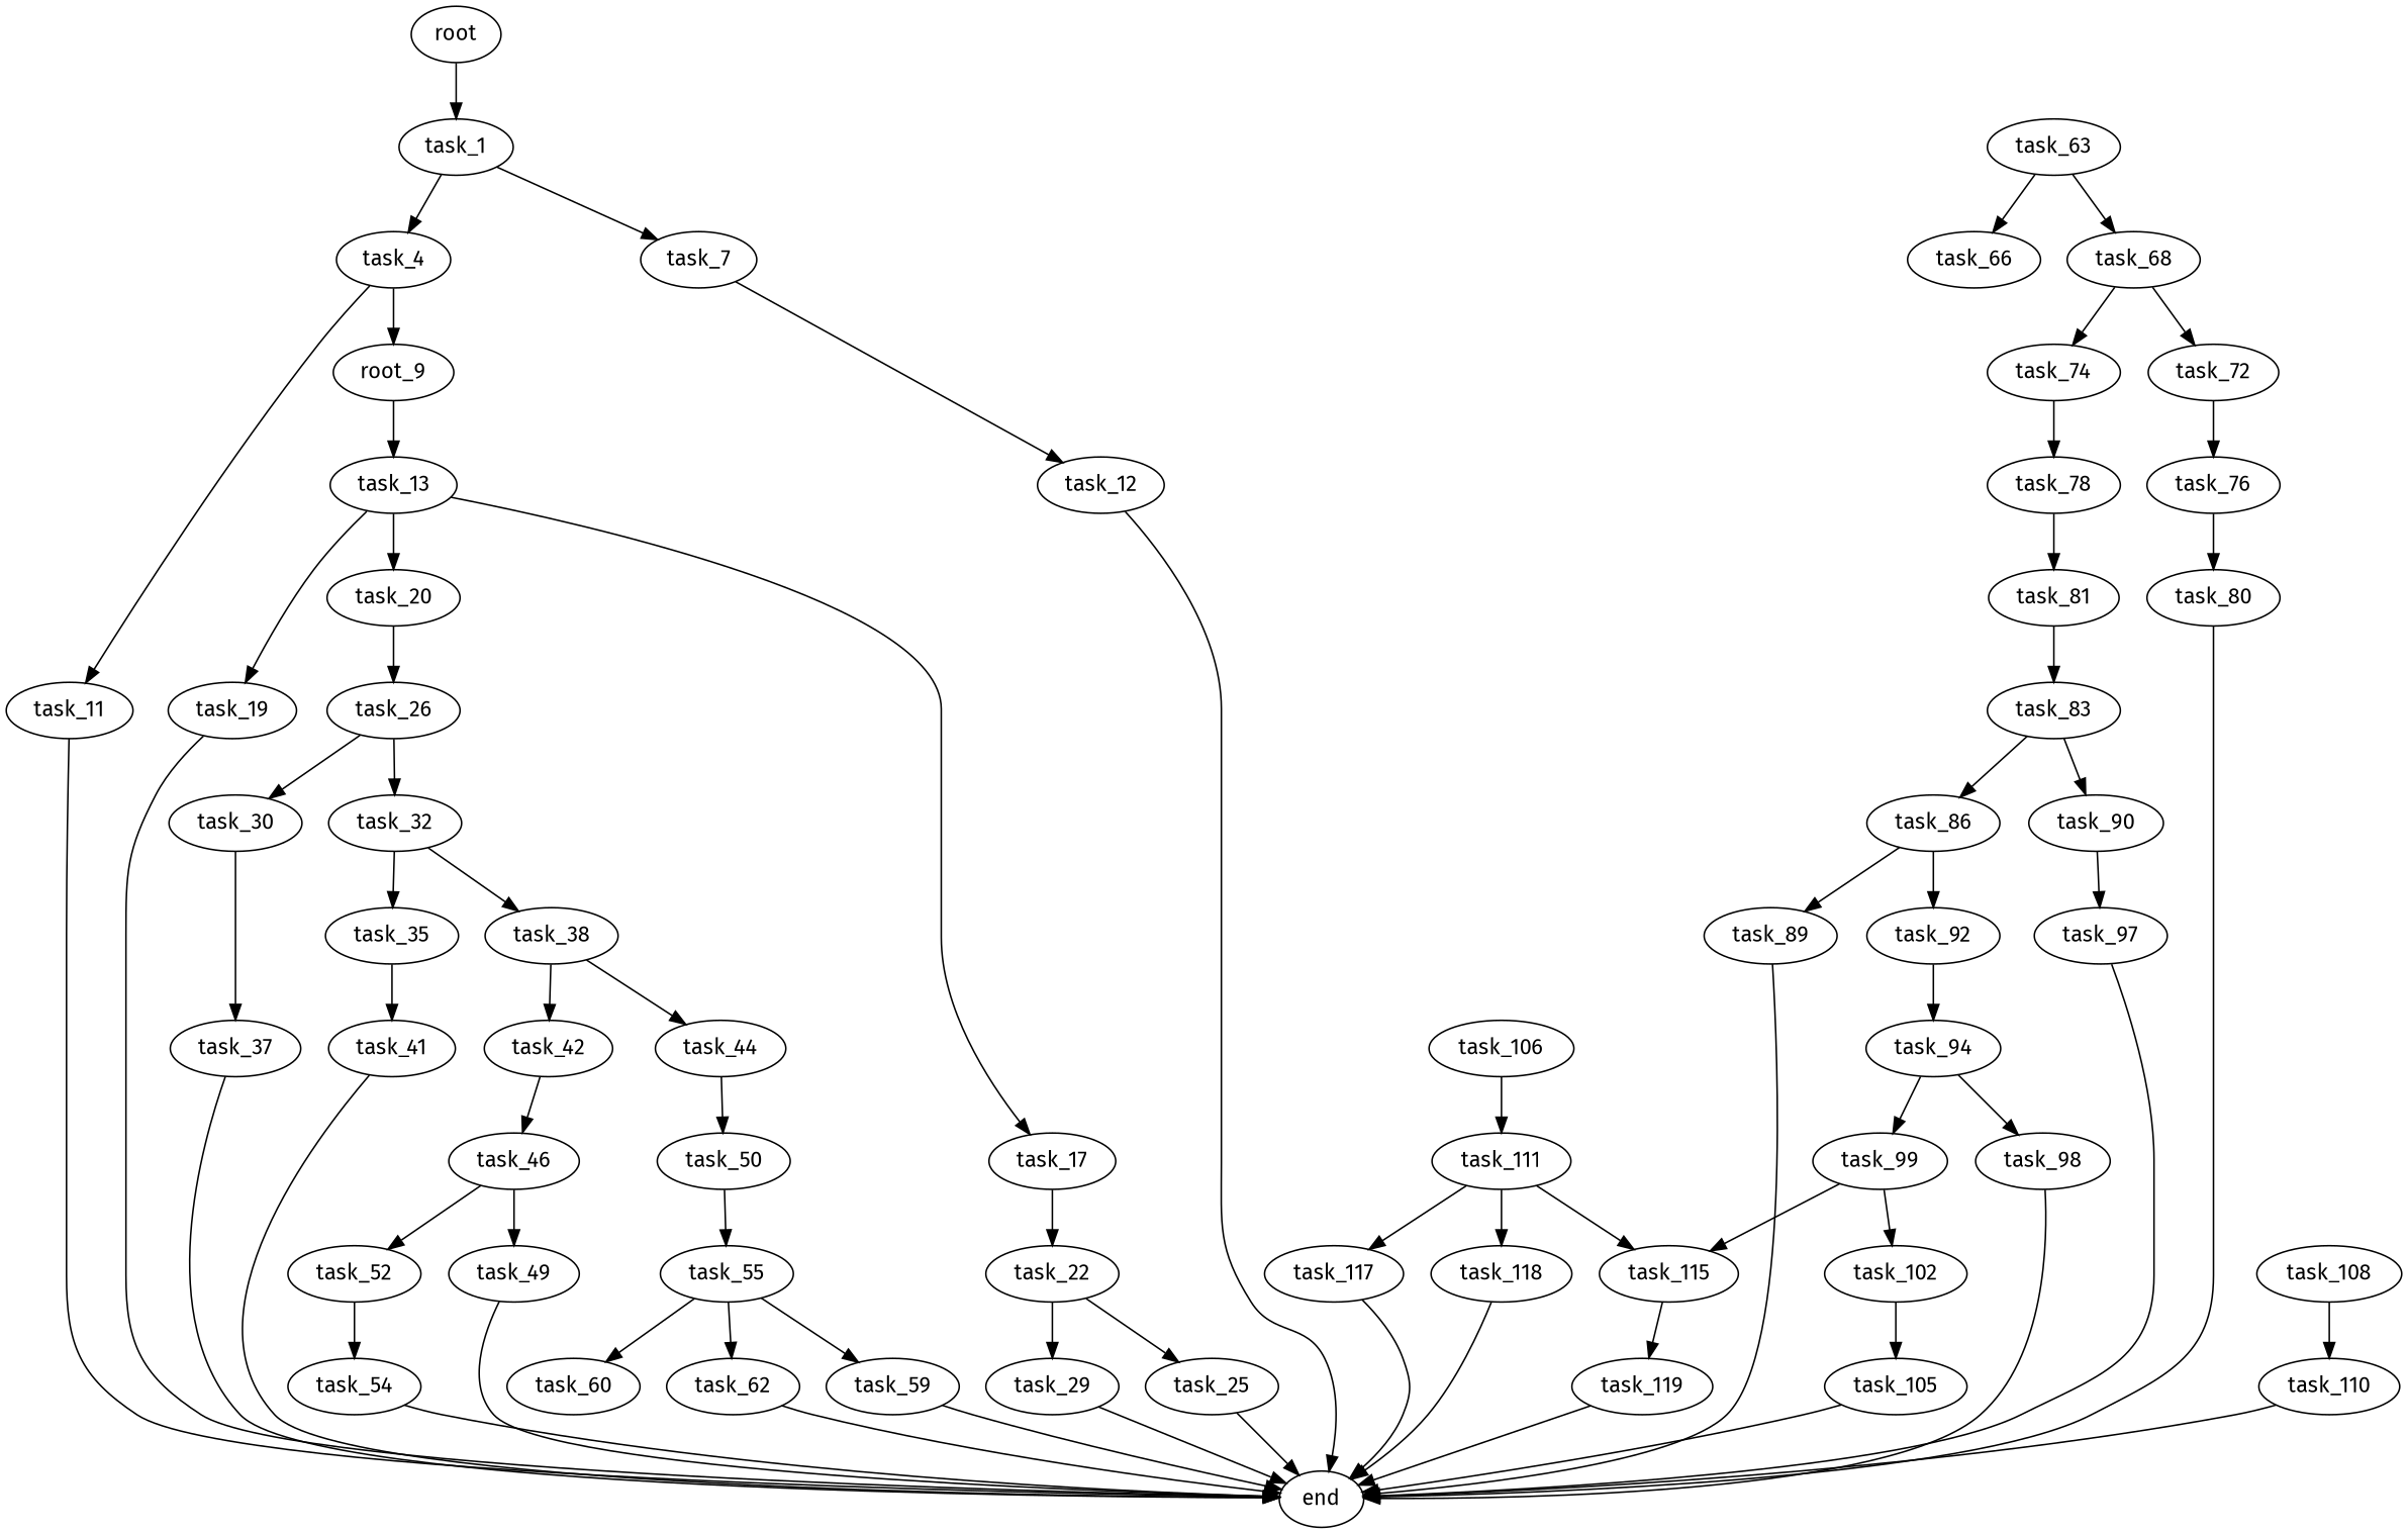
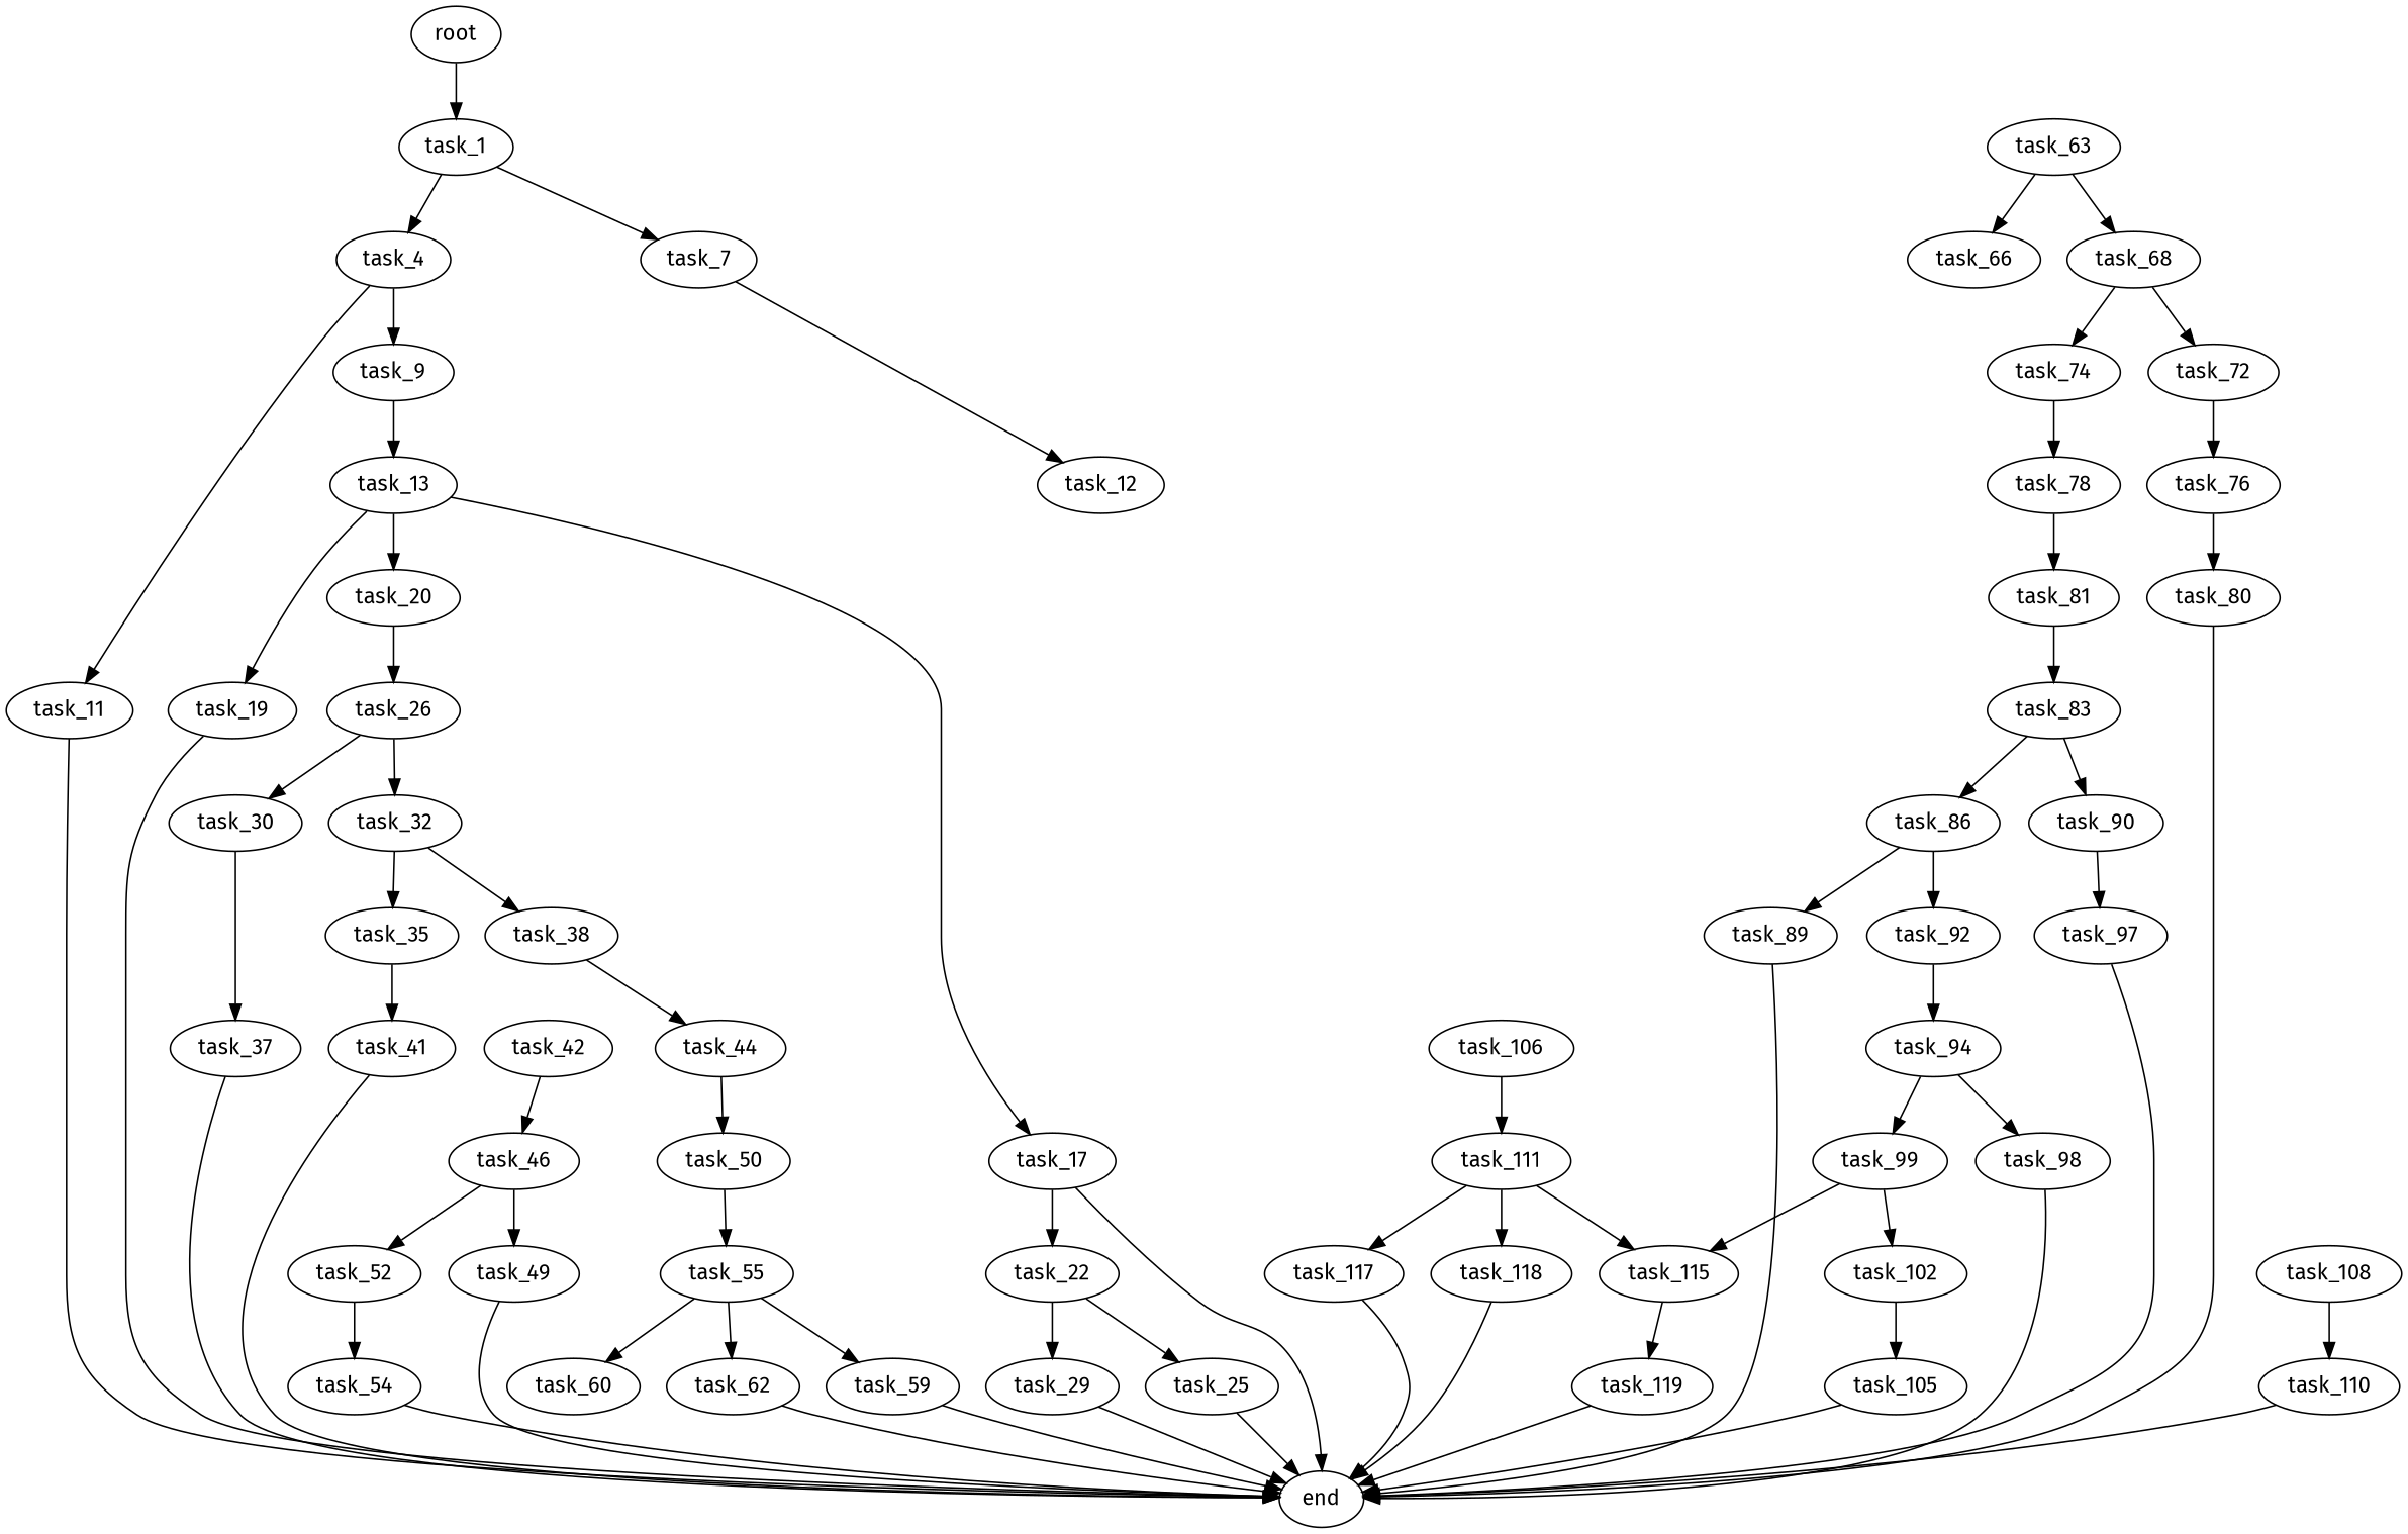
  digraph {
    fontname="Fira Sans"
    node [fontname="Fira Sans"]
    edge [fontname="Fira Sans"]
    root
    task_1
    task_4
    task_7
-   task_9 [label=root_9]
+   task_9
    task_11
    task_12
    task_13
    end
    task_17
    task_19
    task_20
    task_22
    task_26
    task_25
    task_29
    task_30
    task_32
    task_37
    task_35
    task_38
    task_41
    task_42
    task_44
    task_46
    task_50
    task_49
    task_52
    task_55
    task_54
    task_59
    task_60
    task_62
    task_63
    task_66
    task_68
    task_72
    task_74
    task_76
    task_78
    task_80
    task_81
    task_83
    task_86
    task_90
    task_89
    task_92
    task_97
    task_94
    task_98
    task_99
    task_102
    task_115
    task_105
    task_106
    task_111
    task_108
    task_110
    task_117
    task_118
    task_119
    root -> task_1
    task_1 -> task_4
    task_1 -> task_7
    task_4 -> task_9
    task_4 -> task_11
    task_7 -> task_12
    task_9 -> task_13
    task_11 -> end
-   task_12 -> end
+   task_17 -> end
    task_13 -> task_17
    task_13 -> task_19
    task_13 -> task_20
    task_17 -> task_22
    task_19 -> end
    task_20 -> task_26
    task_22 -> task_25
    task_22 -> task_29
    task_26 -> task_30
    task_26 -> task_32
    task_25 -> end
    task_29 -> end
    task_30 -> task_37
    task_32 -> task_35
    task_32 -> task_38
    task_37 -> end
    task_35 -> task_41
-   task_38 -> task_42
    task_38 -> task_44
    task_41 -> end
    task_42 -> task_46
    task_44 -> task_50
    task_46 -> task_49
    task_46 -> task_52
    task_50 -> task_55
    task_49 -> end
    task_52 -> task_54
    task_55 -> task_59
    task_55 -> task_60
    task_55 -> task_62
    task_54 -> end
    task_59 -> end
    task_62 -> end
    task_63 -> task_66
    task_63 -> task_68
    task_68 -> task_72
    task_68 -> task_74
    task_72 -> task_76
    task_74 -> task_78
    task_76 -> task_80
    task_78 -> task_81
    task_80 -> end
    task_81 -> task_83
    task_83 -> task_86
    task_83 -> task_90
    task_86 -> task_89
    task_86 -> task_92
    task_90 -> task_97
    task_89 -> end
    task_92 -> task_94
    task_97 -> end
    task_94 -> task_98
    task_94 -> task_99
    task_98 -> end
    task_99 -> task_102
    task_99 -> task_115
    task_102 -> task_105
    task_115 -> task_119
    task_105 -> end
    task_106 -> task_111
    task_111 -> task_115
    task_111 -> task_117
    task_111 -> task_118
    task_108 -> task_110
    task_110 -> end
    task_117 -> end
    task_118 -> end
    task_119 -> end
  }
